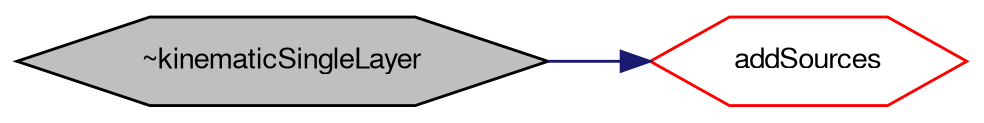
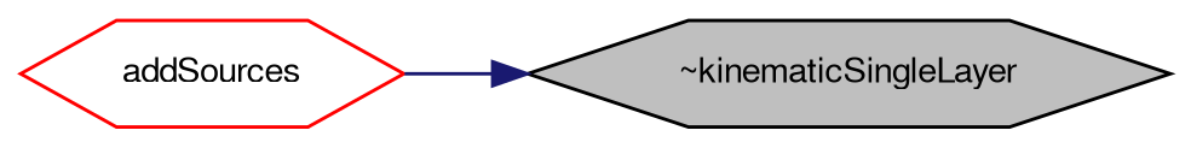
  digraph {
    rankdir=LR
    node [fontname=FreeSans fontsize=10 shape=hexagon]
    n1 [color=black fillcolor=grey75 fontcolor=black height=0.2 label="~kinematicSingleLayer" style=filled width=0.4]
    n2 [color=red height=0.2 label=addSources width=0.4]
-   n1 -> n2 [color=midnightblue fontname=FreeSans fontsize=10 labelfontname=FreeSans labelfontsize=10 style=solid]
+   n2 -> n1 [color=midnightblue fontname=FreeSans fontsize=10 labelfontname=FreeSans labelfontsize=10 style=solid]
  }
